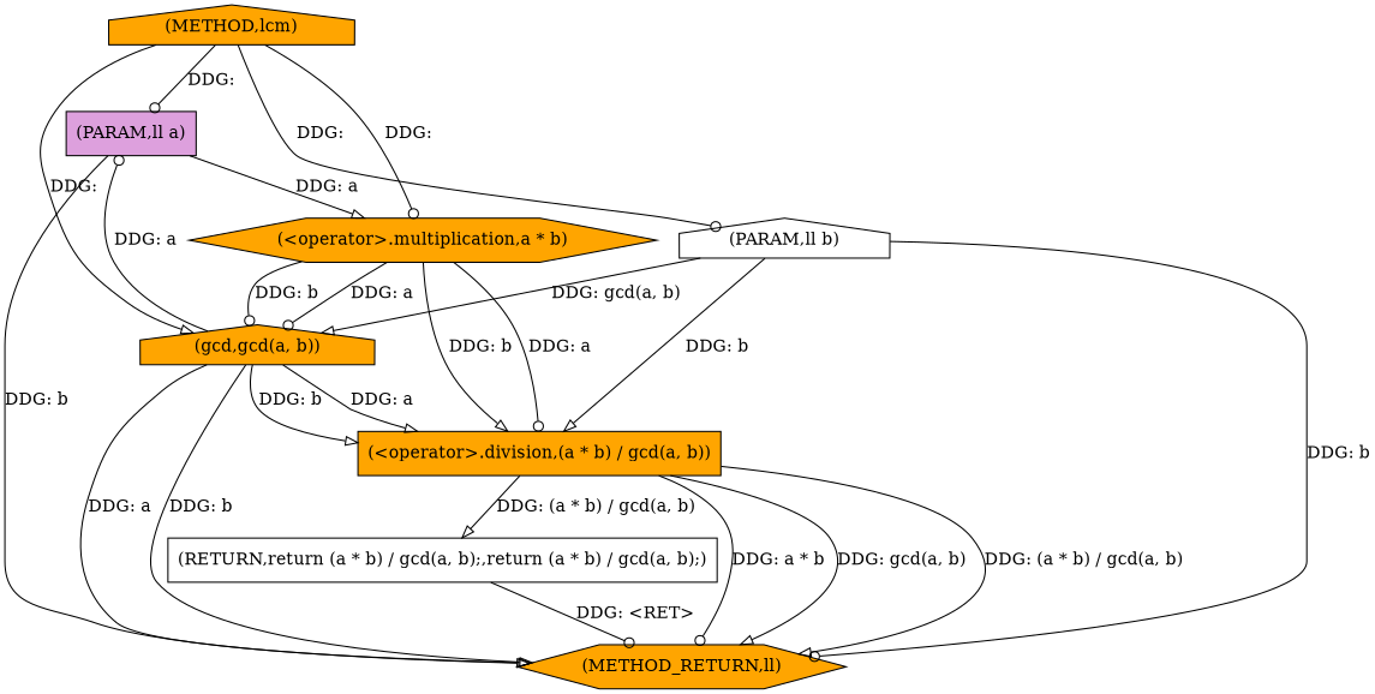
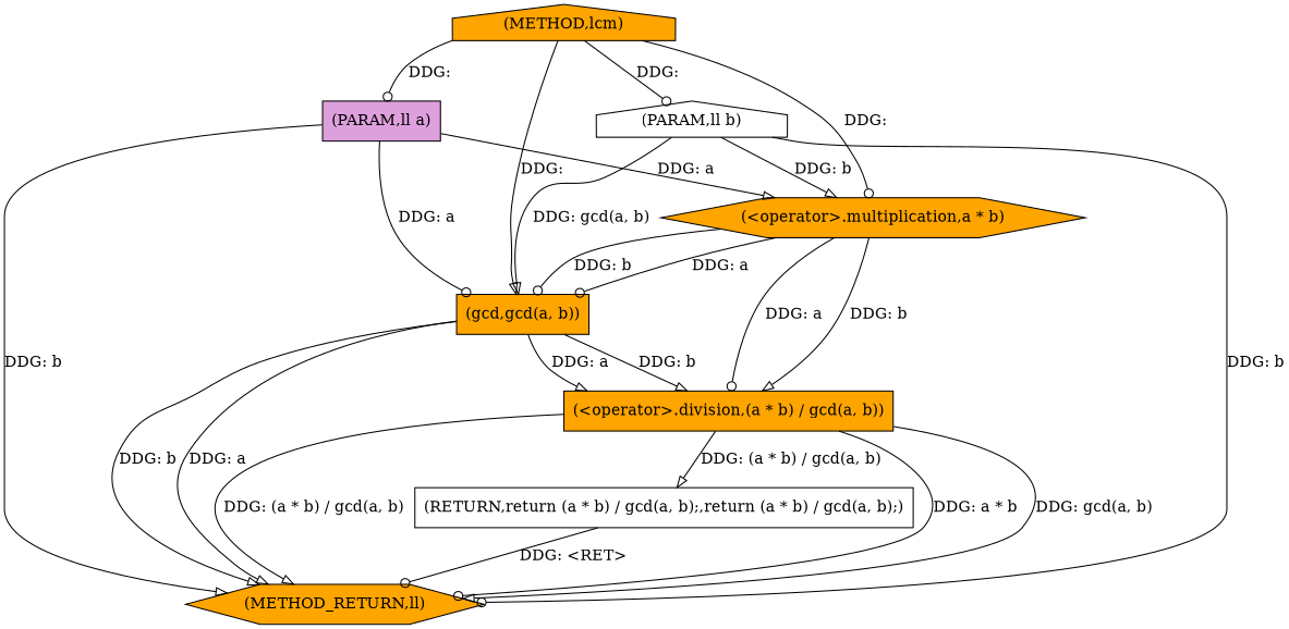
  digraph {
    node [fillcolor=orange shape=box style=filled]
    edge [arrowhead=onormal]
    n1 [label="(METHOD,lcm)" shape=house]
    n2 [fillcolor=plum label="(PARAM,ll a)"]
    n3 [fillcolor=white label="(PARAM,ll b)" shape=house]
    n4 [label="(<operator>.multiplication,a * b)" shape=hexagon]
-   n5 [label="(gcd,gcd(a, b))" shape=house]
+   n5 [label="(gcd,gcd(a, b))"]
    n6 [label="(METHOD_RETURN,ll)" shape=hexagon]
    n7 [label="(<operator>.division,(a * b) / gcd(a, b))"]
    n8 [fillcolor=white label="(RETURN,return (a * b) / gcd(a, b);,return (a * b) / gcd(a, b);)"]
    n1 -> n2 [arrowhead=odot label="DDG: "]
    n1 -> n3 [arrowhead=odot label="DDG: "]
    n1 -> n4 [arrowhead=odot label="DDG: "]
    n1 -> n5 [label="DDG: "]
    n2 -> n4 [label="DDG: a"]
-   n5 -> n2 [arrowhead=odot label="DDG: a"]
+   n2 -> n5 [arrowhead=odot label="DDG: a"]
    n2 -> n6 [label="DDG: b"]
-   n3 -> n7 [label="DDG: b"]
+   n3 -> n4 [label="DDG: b"]
    n3 -> n5 [label="DDG: gcd(a, b)"]
    n3 -> n6 [arrowhead=odot label="DDG: b"]
    n4 -> n5 [arrowhead=odot label="DDG: a"]
    n4 -> n5 [arrowhead=odot label="DDG: b"]
    n4 -> n7 [label="DDG: b"]
    n4 -> n7 [arrowhead=odot label="DDG: a"]
    n5 -> n6 [label="DDG: a"]
    n5 -> n6 [label="DDG: b"]
    n5 -> n7 [label="DDG: b"]
    n5 -> n7 [label="DDG: a"]
    n7 -> n6 [arrowhead=odot label="DDG: a * b"]
    n7 -> n6 [label="DDG: gcd(a, b)"]
    n7 -> n6 [label="DDG: (a * b) / gcd(a, b)"]
    n7 -> n8 [label="DDG: (a * b) / gcd(a, b)"]
    n8 -> n6 [arrowhead=odot label="DDG: <RET>"]
  }
